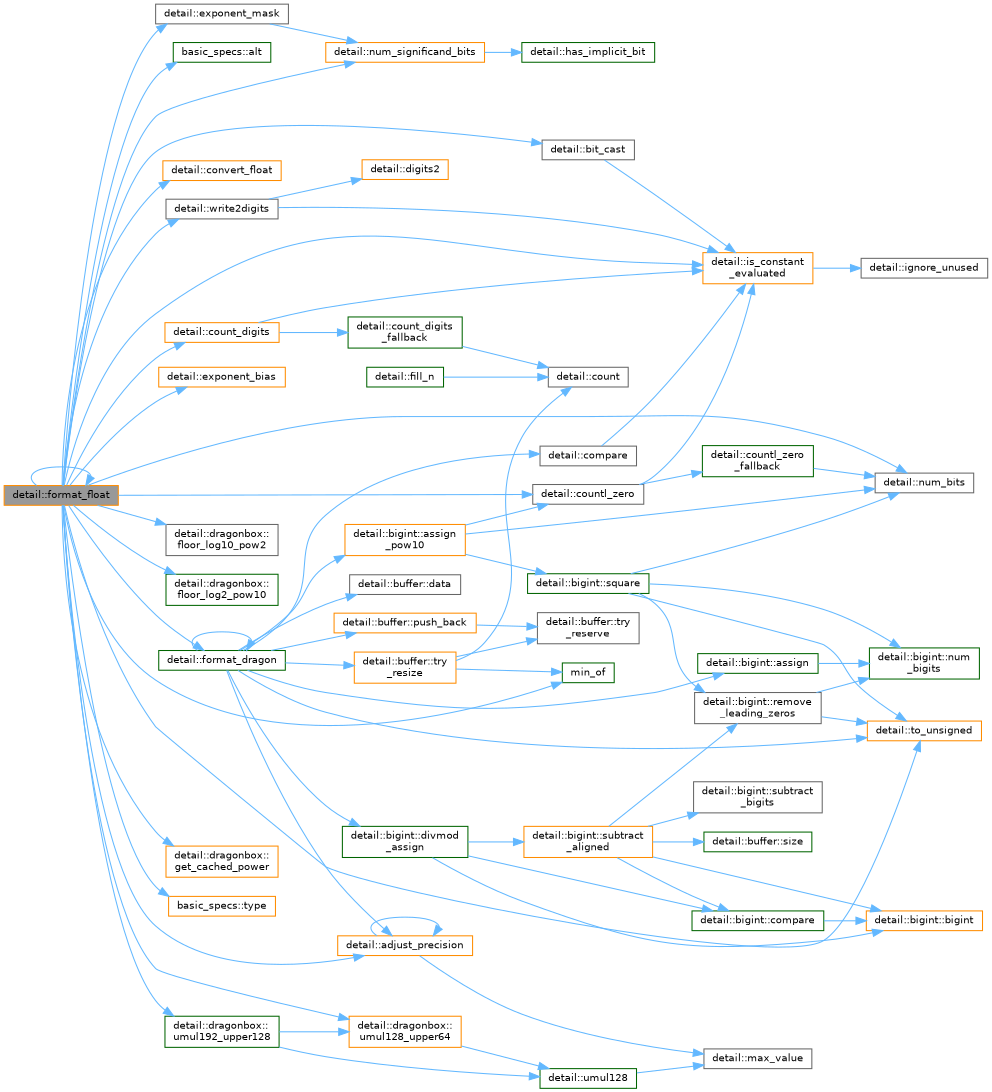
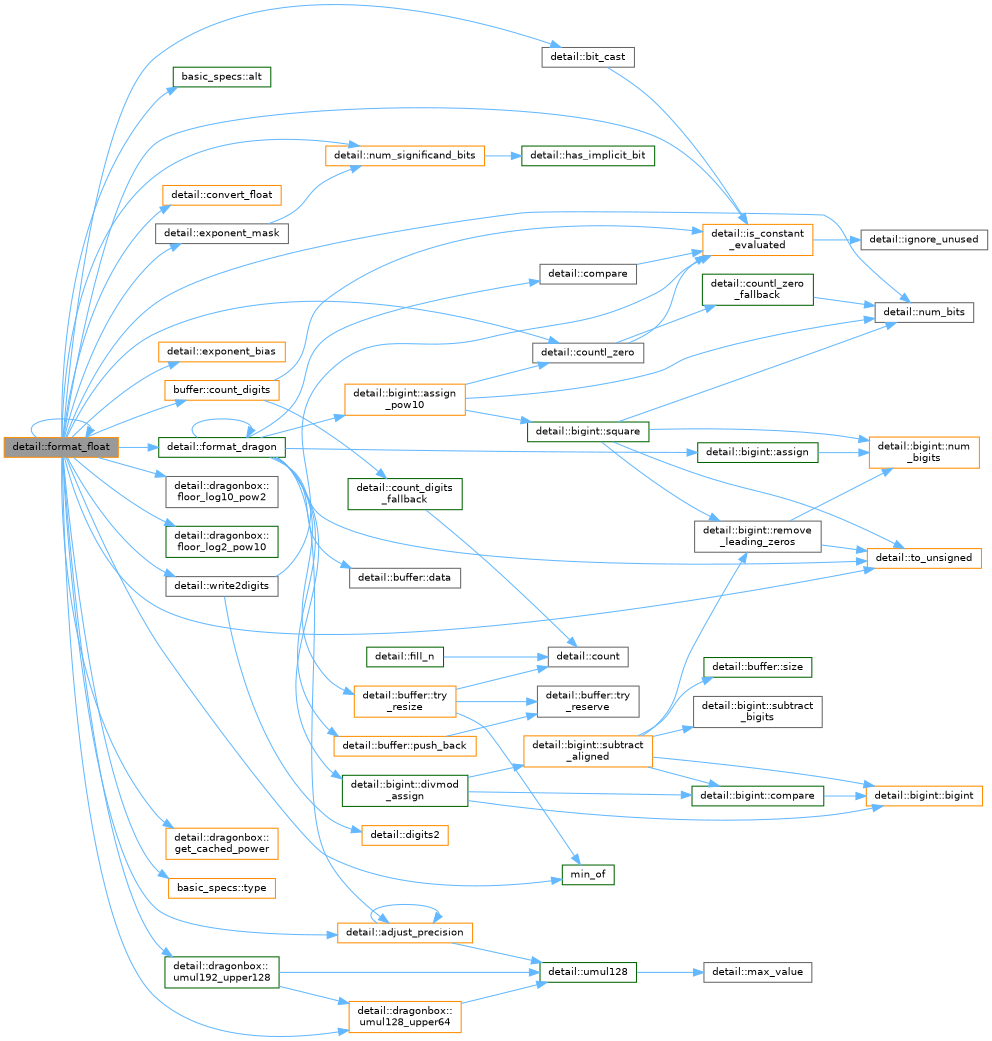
  digraph {
    rankdir=LR
    node [color=darkorange fillcolor=white fontname=Helvetica fontsize=10 shape=box style=filled]
    edge [color=steelblue1 fontname=Helvetica fontsize=10 labelfontname=Helvetica labelfontsize=10 style=solid]
    n1 [fillcolor=grey60 fontcolor=black height=0.2 label="detail::format_float" width=0.4]
    n2 [height=0.2 label="detail::adjust_precision" width=0.4]
    n3 [color=darkgreen height=0.2 label="basic_specs::alt" width=0.4]
    n4 [color=gray40 height=0.2 label="detail::bit_cast" width=0.4]
    n5 [height=0.2 label="detail::is_constant\l_evaluated" width=0.4]
    n6 [height=0.2 label="detail::convert_float" width=0.4]
-   n7 [height=0.2 label="detail::count_digits" width=0.4]
+   n7 [height=0.2 label="buffer::count_digits" width=0.4]
    n8 [color=gray40 height=0.2 label="detail::countl_zero" width=0.4]
    n9 [color=gray40 height=0.2 label="detail::num_bits" width=0.4]
    n10 [height=0.2 label="detail::exponent_bias" width=0.4]
    n11 [color=gray40 height=0.2 label="detail::exponent_mask" width=0.4]
    n12 [height=0.2 label="detail::num_significand_bits" width=0.4]
    n13 [color=gray40 height=0.2 label="detail::dragonbox::\lfloor_log10_pow2" width=0.4]
    n14 [color=darkgreen height=0.2 label="detail::dragonbox::\lfloor_log2_pow10" width=0.4]
    n15 [color=darkgreen height=0.2 label="detail::format_dragon" width=0.4]
    n16 [height=0.2 label="detail::to_unsigned" width=0.4]
    n17 [color=darkgreen height=0.2 label=min_of width=0.4]
    n18 [height=0.2 label="detail::dragonbox::\lget_cached_power" width=0.4]
    n19 [height=0.2 label="basic_specs::type" width=0.4]
    n20 [height=0.2 label="detail::dragonbox::\lumul128_upper64" width=0.4]
    n21 [color=darkgreen height=0.2 label="detail::dragonbox::\lumul192_upper128" width=0.4]
    n22 [color=gray40 height=0.2 label="detail::write2digits" width=0.4]
    n23 [color=gray40 height=0.2 label="detail::max_value" width=0.4]
    n24 [color=gray40 height=0.2 label="detail::ignore_unused" width=0.4]
    n25 [color=darkgreen height=0.2 label="detail::count_digits\l_fallback" width=0.4]
    n26 [color=darkgreen height=0.2 label="detail::countl_zero\l_fallback" width=0.4]
    n27 [color=darkgreen height=0.2 label="detail::has_implicit_bit" width=0.4]
    n28 [color=darkgreen height=0.2 label="detail::fill_n" width=0.4]
    n29 [color=gray40 height=0.2 label="detail::count" width=0.4]
    n30 [color=darkgreen height=0.2 label="detail::bigint::assign" width=0.4]
    n31 [height=0.2 label="detail::bigint::assign\l_pow10" width=0.4]
    n32 [color=gray40 height=0.2 label="detail::compare" width=0.4]
    n33 [color=gray40 height=0.2 label="detail::buffer::data" width=0.4]
    n34 [color=darkgreen height=0.2 label="detail::bigint::divmod\l_assign" width=0.4]
    n35 [height=0.2 label="detail::buffer::push_back" width=0.4]
    n36 [height=0.2 label="detail::buffer::try\l_resize" width=0.4]
    n37 [color=darkgreen height=0.2 label="detail::umul128" width=0.4]
    n38 [height=0.2 label="detail::digits2" width=0.4]
-   n39 [color=darkgreen height=0.2 label="detail::bigint::num\l_bigits" width=0.4]
+   n39 [height=0.2 label="detail::bigint::num\l_bigits" width=0.4]
    n40 [color=darkgreen height=0.2 label="detail::bigint::square" width=0.4]
    n41 [height=0.2 label="detail::bigint::bigint" width=0.4]
    n42 [color=darkgreen height=0.2 label="detail::bigint::compare" width=0.4]
    n43 [height=0.2 label="detail::bigint::subtract\l_aligned" width=0.4]
    n44 [color=gray40 height=0.2 label="detail::buffer::try\l_reserve" width=0.4]
    n45 [color=gray40 height=0.2 label="detail::bigint::remove\l_leading_zeros" width=0.4]
    n46 [color=darkgreen height=0.2 label="detail::buffer::size" width=0.4]
    n47 [color=gray40 height=0.2 label="detail::bigint::subtract\l_bigits" width=0.4]
    n1 -> n1
    n1 -> n2
    n1 -> n3
    n1 -> n4
    n1 -> n5
    n1 -> n6
    n1 -> n7
    n1 -> n8
    n1 -> n9
    n1 -> n10
    n1 -> n11
    n1 -> n12
    n1 -> n13
    n1 -> n14
    n1 -> n15
    n1 -> n16
    n1 -> n17
    n1 -> n18
    n1 -> n19
    n1 -> n20
    n1 -> n21
    n1 -> n22
    n2 -> n2
-   n2 -> n23
+   n2 -> n37
    n4 -> n5
    n5 -> n24
    n7 -> n5
    n7 -> n25
    n8 -> n5
    n8 -> n26
    n11 -> n12
    n12 -> n27
    n15 -> n2
    n15 -> n15
    n15 -> n16
    n15 -> n30
    n15 -> n31
    n15 -> n32
    n15 -> n33
    n15 -> n34
    n15 -> n35
    n15 -> n36
    n20 -> n37
    n21 -> n20
    n21 -> n37
    n22 -> n5
    n22 -> n38
    n25 -> n29
    n26 -> n9
    n28 -> n29
    n30 -> n39
    n31 -> n8
    n31 -> n9
    n31 -> n40
    n32 -> n5
    n34 -> n41
    n34 -> n42
    n34 -> n43
    n35 -> n44
    n36 -> n17
    n36 -> n29
    n36 -> n44
    n37 -> n23
    n40 -> n9
    n40 -> n16
    n40 -> n39
    n40 -> n45
    n42 -> n41
    n43 -> n41
    n43 -> n42
    n43 -> n45
    n43 -> n46
    n43 -> n47
    n45 -> n16
    n45 -> n39
  }
